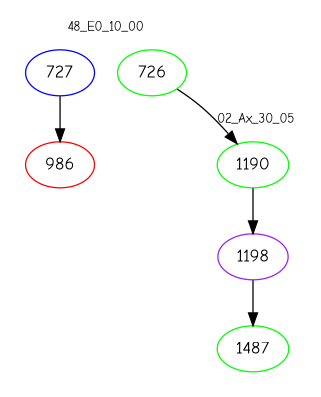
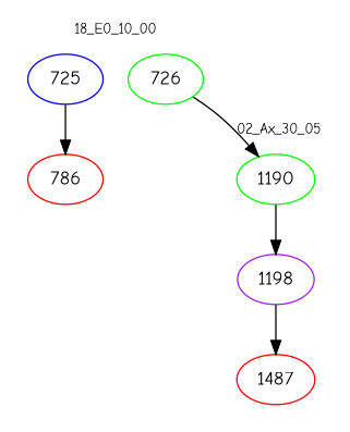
  digraph {
    fontname="Comic Neue"
    node [color=green fontname="Comic Neue"]
    edge [color=black fontname="Comic Neue"]
    n1 [label=1190]
    n2 [color=purple label=1198]
-   n3 [label=1487]
+   n3 [color=red label=1487]
    n4 [label=726]
-   n5 [color=blue label=727]
-   n6 [color=red label=986]
+   n5 [color=blue label=725]
+   n6 [color=red label=786]
    subgraph cluster_1 {
      color=white
      fontsize=10
      label="02_Ax_30_05"
      n1
      n2
      n3
    }
    subgraph cluster_2 {
      color=white
      fontsize=10
-     label="48_E0_10_00"
+     label="18_E0_10_00"
      n4
      n5
      n6
    }
    n1 -> n2
    n2 -> n3
    n4 -> n1
    n5 -> n6
  }
